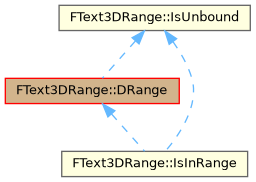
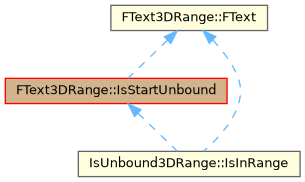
  digraph {
    rankdir=TB
    node [color=gray40 fillcolor=lightyellow fontname=Helvetica fontsize=10 shape=box style=filled]
    edge [color=steelblue1 dir=back fontname=Helvetica fontsize=10 labelfontname=Helvetica labelfontsize=10 style=dashed]
-   n1 [color=red fillcolor=tan fontcolor=black height=0.2 label="FText3DRange::DRange" width=0.4]
-   n2 [height=0.2 label="FText3DRange::IsInRange" width=0.4]
-   n3 [height=0.2 label="FText3DRange::IsUnbound" width=0.4]
+   n1 [color=red fillcolor=tan fontcolor=black height=0.2 label="FText3DRange::IsStartUnbound" width=0.4]
+   n2 [height=0.2 label="IsUnbound3DRange::IsInRange" width=0.4]
+   n3 [height=0.2 label="FText3DRange::FText" width=0.4]
    n1 -> n2
    n3 -> n1
    n3 -> n2
  }
